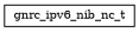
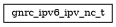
  digraph {
    rankdir=TB
    fontname="DejaVu Serif"
-   n1 [color=black fillcolor=white fontname="DejaVu Serif" fontsize=10 height=0.2 label=gnrc_ipv6_nib_nc_t shape=record style=filled width=0.4]
+   n1 [color=black fillcolor=white fontname="DejaVu Serif" fontsize=10 height=0.2 label=gnrc_ipv6_ipv_nc_t shape=record style=filled width=0.4]
  }
